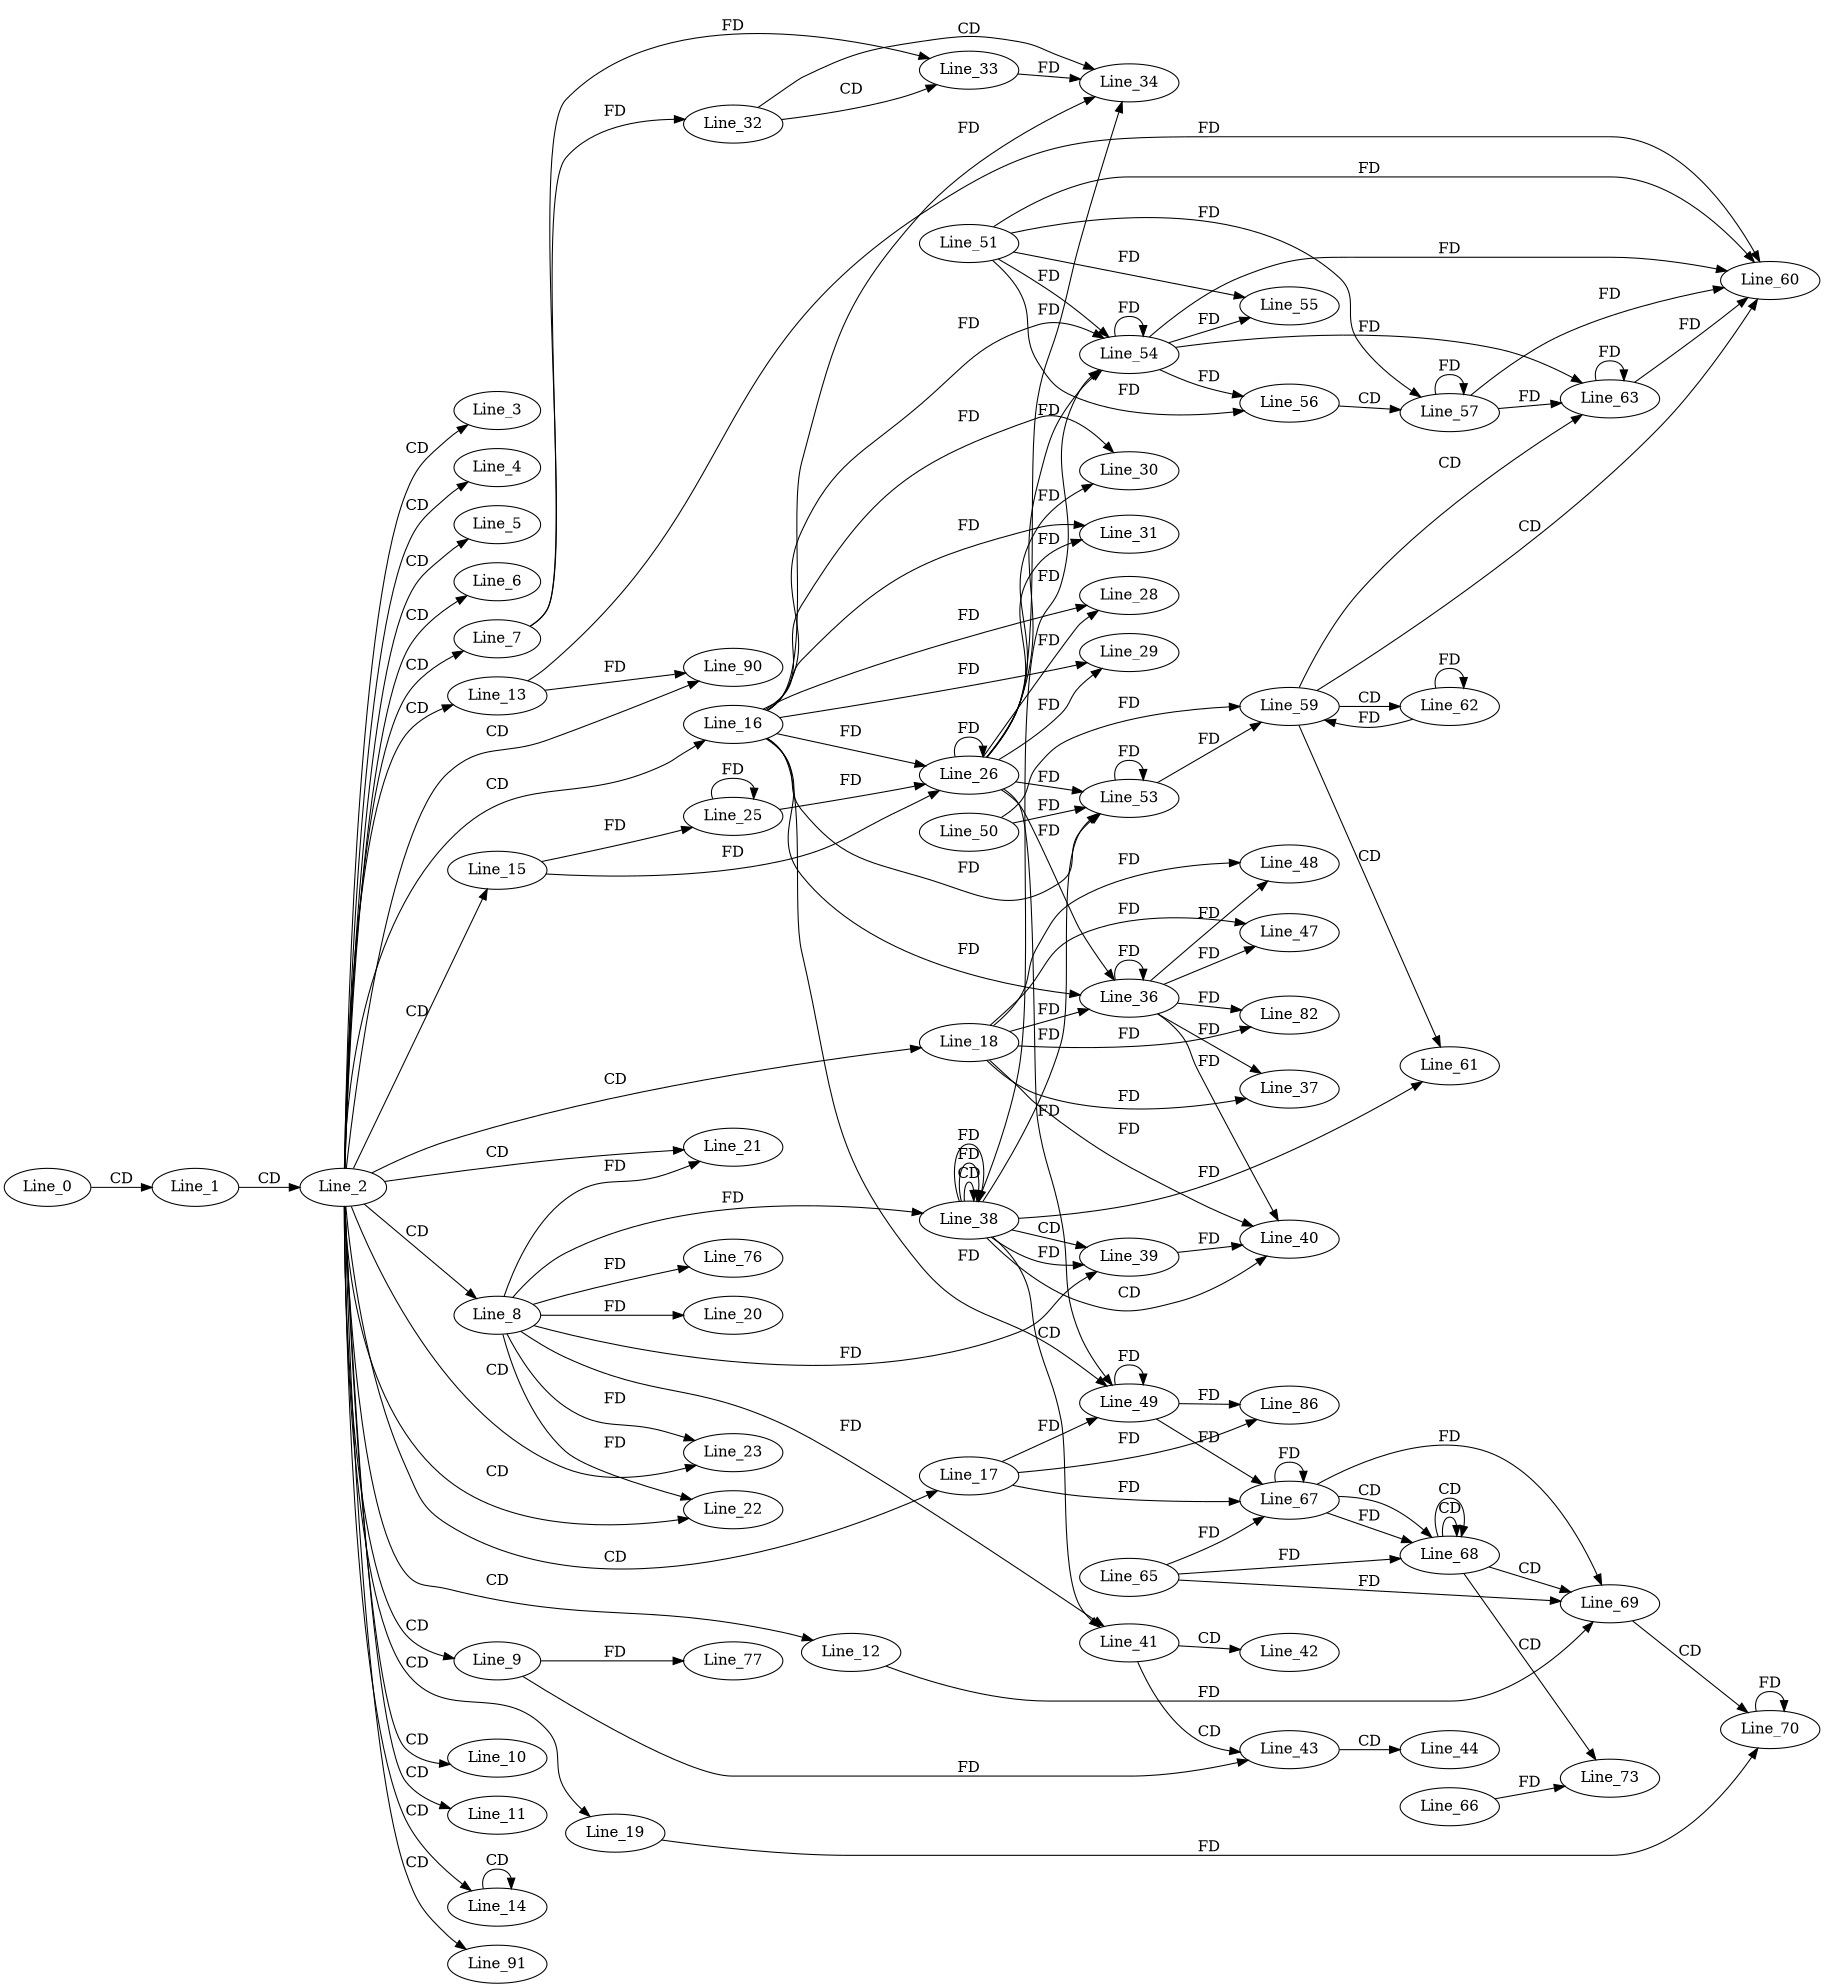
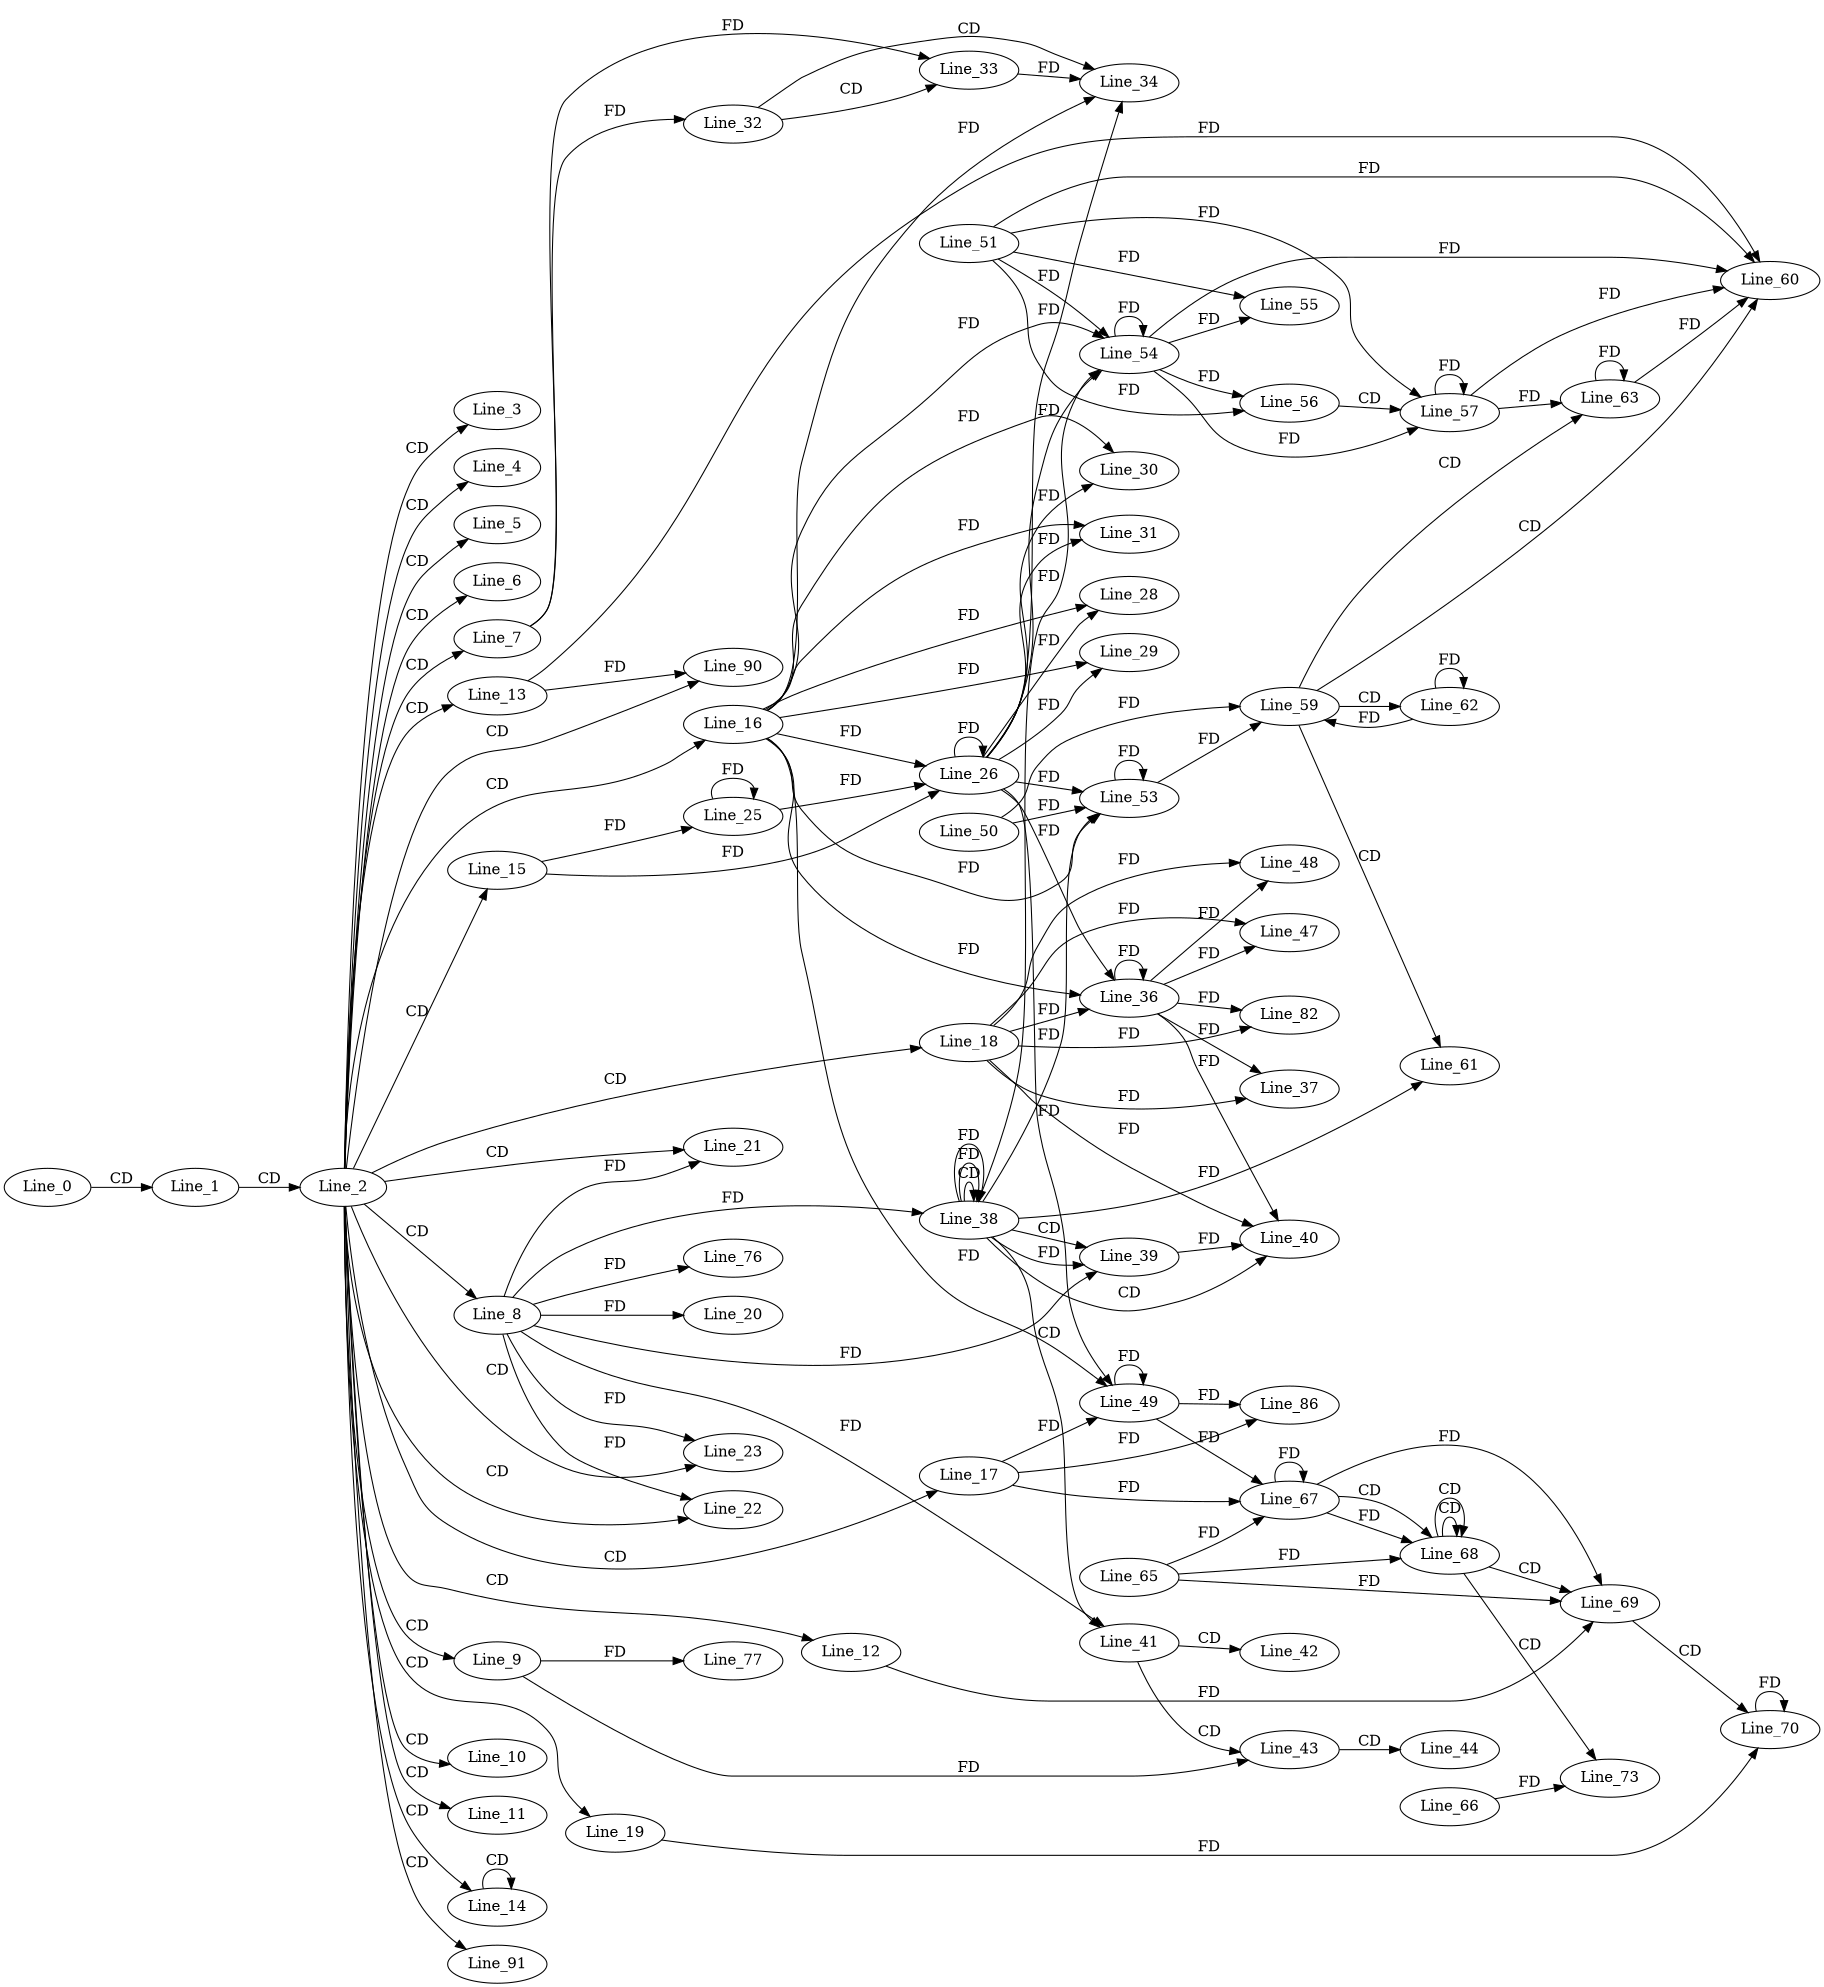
  digraph {
    fontname="DejaVu Serif"
    rankdir=LR
    node [fontname="DejaVu Serif"]
    edge [fontname="DejaVu Serif"]
    Line_0
    Line_1
    Line_2
    Line_3
    Line_4
    Line_5
    Line_6
    Line_7
    Line_8
    Line_9
    Line_10
    Line_11
    Line_12
    Line_13
    Line_14
    Line_15
    Line_16
    Line_17
    Line_18
    Line_19
    Line_21
    Line_22
    Line_23
    Line_90
    Line_91
    Line_32
    Line_33
    Line_20
    Line_38
    Line_39
    Line_41
    Line_76
    Line_43
    Line_77
    Line_69
    Line_60
    Line_25
    Line_26
    Line_28
    Line_29
    Line_30
    Line_31
    Line_34
    Line_36
    Line_49
    Line_53
    Line_54
    Line_67
    Line_86
    Line_37
    Line_40
    Line_47
    Line_48
    Line_82
    Line_70
    Line_61
    Line_42
    Line_44
    Line_59
    Line_55
    Line_56
    Line_57
    Line_68
    Line_50
    Line_63
    Line_62
    Line_51
    Line_73
    Line_65
    Line_66
    Line_0 -> Line_1 [label=CD]
    Line_1 -> Line_2 [label=CD]
    Line_2 -> Line_3 [label=CD]
    Line_2 -> Line_4 [label=CD]
    Line_2 -> Line_5 [label=CD]
    Line_2 -> Line_6 [label=CD]
    Line_2 -> Line_7 [label=CD]
    Line_2 -> Line_8 [label=CD]
    Line_2 -> Line_9 [label=CD]
    Line_2 -> Line_10 [label=CD]
    Line_2 -> Line_11 [label=CD]
    Line_2 -> Line_12 [label=CD]
    Line_2 -> Line_13 [label=CD]
    Line_2 -> Line_14 [label=CD]
    Line_2 -> Line_15 [label=CD]
    Line_2 -> Line_16 [label=CD]
    Line_2 -> Line_17 [label=CD]
    Line_2 -> Line_18 [label=CD]
    Line_2 -> Line_19 [label=CD]
    Line_2 -> Line_21 [label=CD]
    Line_2 -> Line_22 [label=CD]
    Line_2 -> Line_23 [label=CD]
    Line_2 -> Line_90 [label=CD]
    Line_2 -> Line_91 [label=CD]
    Line_7 -> Line_32 [label=FD]
    Line_7 -> Line_33 [label=FD]
    Line_8 -> Line_21 [label=FD]
    Line_8 -> Line_22 [label=FD]
    Line_8 -> Line_23 [label=FD]
    Line_8 -> Line_20 [label=FD]
    Line_8 -> Line_38 [label=FD]
    Line_8 -> Line_39 [label=FD]
    Line_8 -> Line_41 [label=FD]
    Line_8 -> Line_76 [label=FD]
    Line_9 -> Line_43 [label=FD]
    Line_9 -> Line_77 [label=FD]
    Line_12 -> Line_69 [label=FD]
    Line_13 -> Line_90 [label=FD]
    Line_13 -> Line_60 [label=FD]
    Line_14 -> Line_14 [label=CD]
    Line_15 -> Line_25 [label=FD]
    Line_15 -> Line_26 [label=FD]
    Line_16 -> Line_26 [label=FD]
    Line_16 -> Line_28 [label=FD]
    Line_16 -> Line_29 [label=FD]
    Line_16 -> Line_30 [label=FD]
    Line_16 -> Line_31 [label=FD]
    Line_16 -> Line_34 [label=FD]
    Line_16 -> Line_36 [label=FD]
    Line_16 -> Line_49 [label=FD]
    Line_16 -> Line_53 [label=FD]
    Line_16 -> Line_54 [label=FD]
    Line_17 -> Line_49 [label=FD]
    Line_17 -> Line_67 [label=FD]
    Line_17 -> Line_86 [label=FD]
    Line_18 -> Line_36 [label=FD]
    Line_18 -> Line_37 [label=FD]
    Line_18 -> Line_40 [label=FD]
    Line_18 -> Line_47 [label=FD]
    Line_18 -> Line_48 [label=FD]
    Line_18 -> Line_82 [label=FD]
    Line_19 -> Line_70 [label=FD]
    Line_32 -> Line_33 [label=CD]
    Line_32 -> Line_34 [label=CD]
    Line_33 -> Line_34 [label=FD]
    Line_38 -> Line_38 [label=CD]
    Line_38 -> Line_38 [label=FD]
    Line_38 -> Line_38 [label=FD]
    Line_38 -> Line_39 [label=CD]
    Line_38 -> Line_39 [label=FD]
    Line_38 -> Line_41 [label=CD]
    Line_38 -> Line_53 [label=FD]
    Line_38 -> Line_54 [label=FD]
    Line_38 -> Line_40 [label=CD]
    Line_38 -> Line_61 [label=FD]
    Line_39 -> Line_40 [label=FD]
    Line_41 -> Line_43 [label=CD]
    Line_41 -> Line_42 [label=CD]
    Line_43 -> Line_44 [label=CD]
    Line_69 -> Line_70 [label=CD]
    Line_25 -> Line_25 [label=FD]
    Line_25 -> Line_26 [label=FD]
    Line_26 -> Line_26 [label=FD]
    Line_26 -> Line_28 [label=FD]
    Line_26 -> Line_29 [label=FD]
    Line_26 -> Line_30 [label=FD]
    Line_26 -> Line_31 [label=FD]
    Line_26 -> Line_34 [label=FD]
    Line_26 -> Line_36 [label=FD]
    Line_26 -> Line_49 [label=FD]
    Line_26 -> Line_53 [label=FD]
    Line_26 -> Line_54 [label=FD]
    Line_36 -> Line_36 [label=FD]
    Line_36 -> Line_37 [label=FD]
    Line_36 -> Line_40 [label=FD]
    Line_36 -> Line_47 [label=FD]
    Line_36 -> Line_48 [label=FD]
    Line_36 -> Line_82 [label=FD]
    Line_49 -> Line_49 [label=FD]
    Line_49 -> Line_67 [label=FD]
    Line_49 -> Line_86 [label=FD]
    Line_53 -> Line_53 [label=FD]
    Line_53 -> Line_59 [label=FD]
    Line_54 -> Line_60 [label=FD]
    Line_54 -> Line_54 [label=FD]
    Line_54 -> Line_55 [label=FD]
    Line_54 -> Line_56 [label=FD]
-   Line_54 -> Line_63 [label=FD]
+   Line_54 -> Line_57 [label=FD]
    Line_67 -> Line_69 [label=FD]
    Line_67 -> Line_67 [label=FD]
    Line_67 -> Line_68 [label=CD]
    Line_67 -> Line_68 [label=FD]
    Line_70 -> Line_70 [label=FD]
    Line_59 -> Line_60 [label=CD]
    Line_59 -> Line_61 [label=CD]
    Line_59 -> Line_63 [label=CD]
    Line_59 -> Line_62 [label=CD]
    Line_56 -> Line_57 [label=CD]
    Line_57 -> Line_60 [label=FD]
    Line_57 -> Line_57 [label=FD]
    Line_57 -> Line_63 [label=FD]
    Line_68 -> Line_69 [label=CD]
    Line_68 -> Line_68 [label=CD]
    Line_68 -> Line_68 [label=CD]
    Line_68 -> Line_73 [label=CD]
    Line_50 -> Line_53 [label=FD]
    Line_50 -> Line_59 [label=FD]
    Line_63 -> Line_60 [label=FD]
    Line_63 -> Line_63 [label=FD]
    Line_62 -> Line_59 [label=FD]
    Line_62 -> Line_62 [label=FD]
    Line_51 -> Line_60 [label=FD]
    Line_51 -> Line_54 [label=FD]
    Line_51 -> Line_55 [label=FD]
    Line_51 -> Line_56 [label=FD]
    Line_51 -> Line_57 [label=FD]
    Line_65 -> Line_69 [label=FD]
    Line_65 -> Line_67 [label=FD]
    Line_65 -> Line_68 [label=FD]
    Line_66 -> Line_73 [label=FD]
  }
